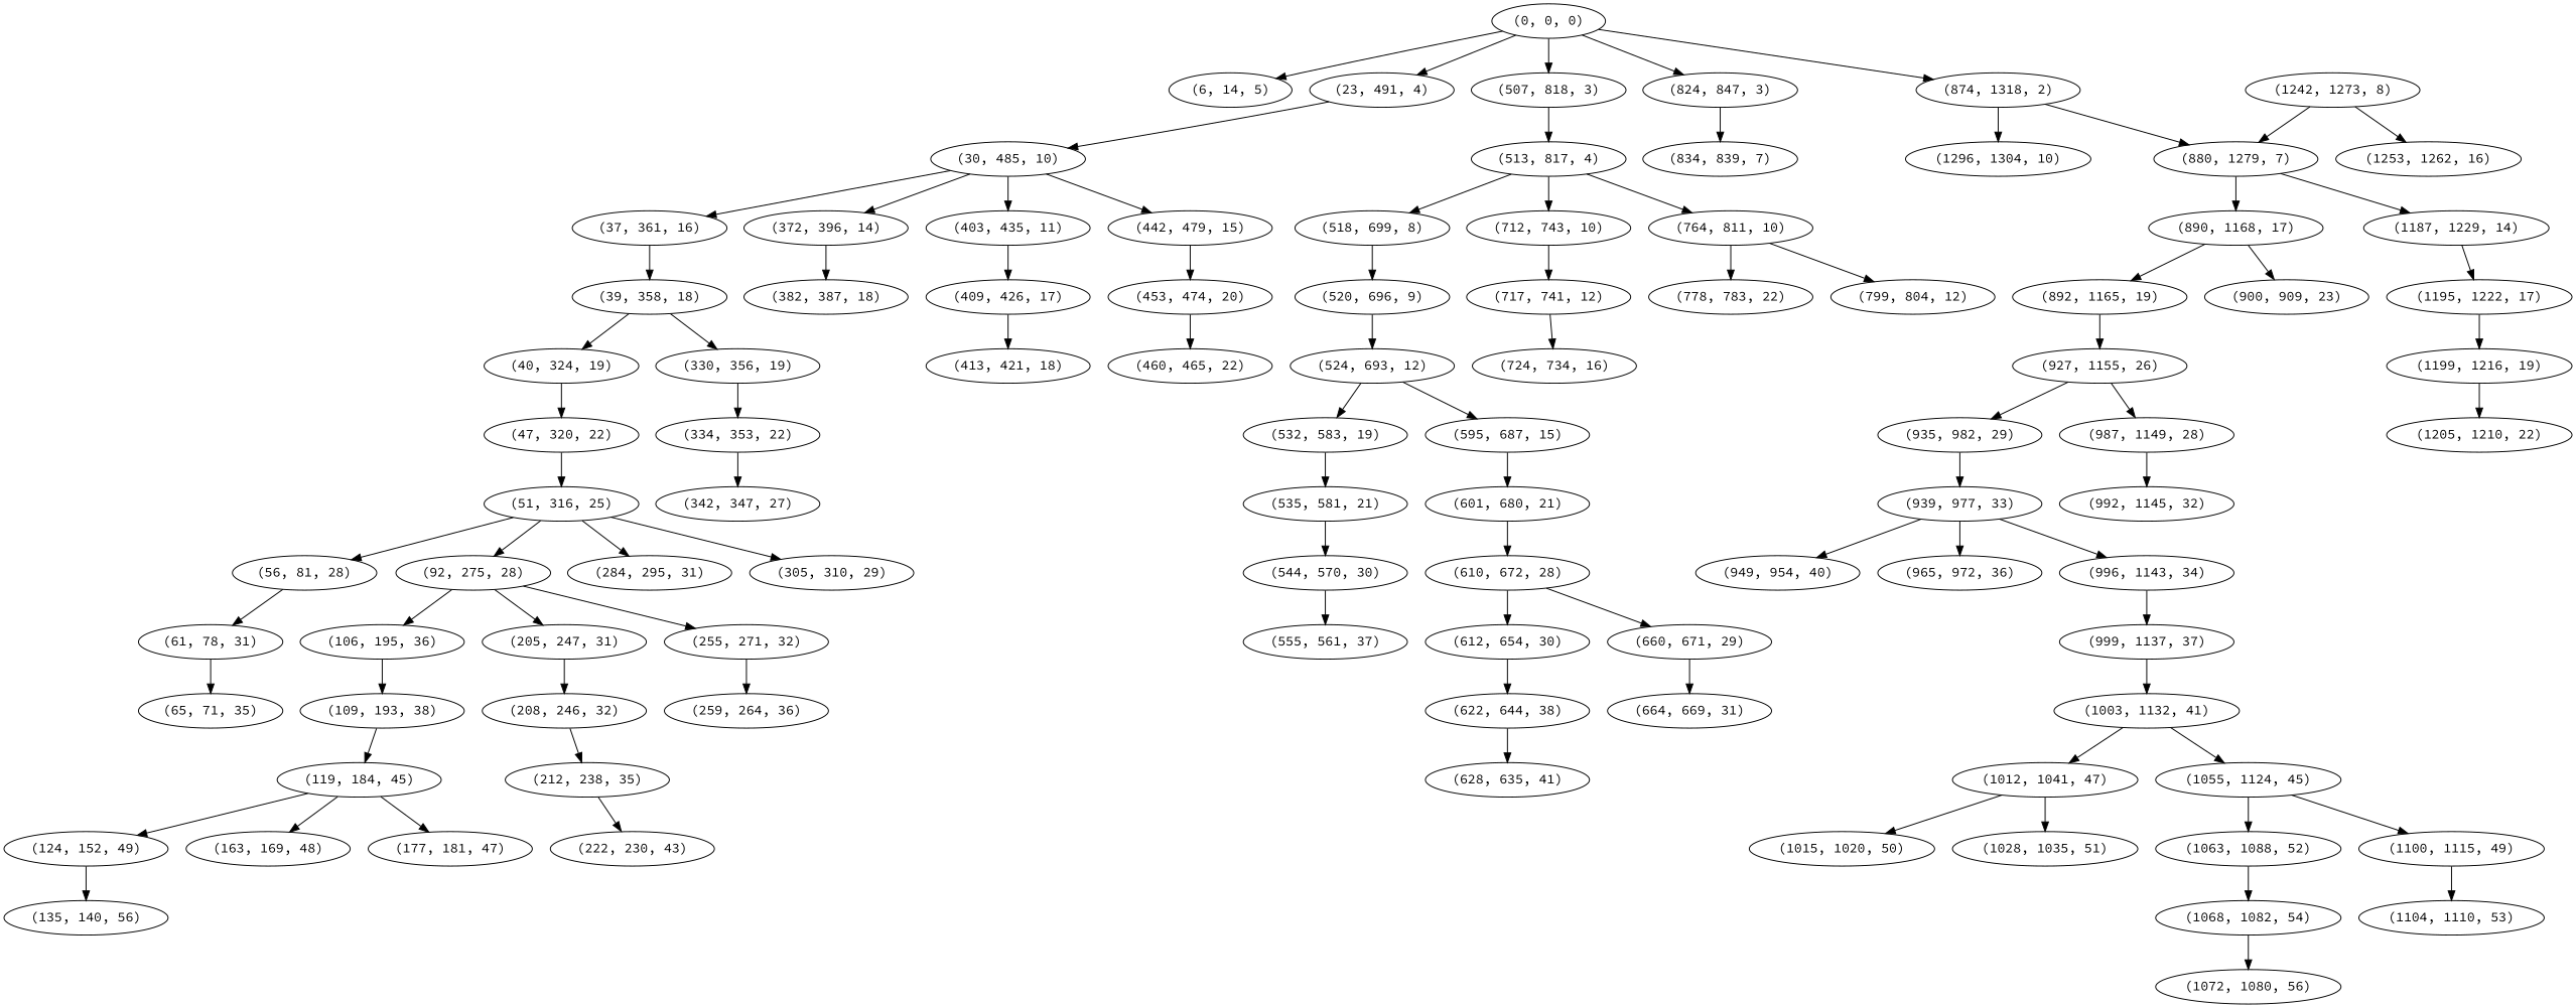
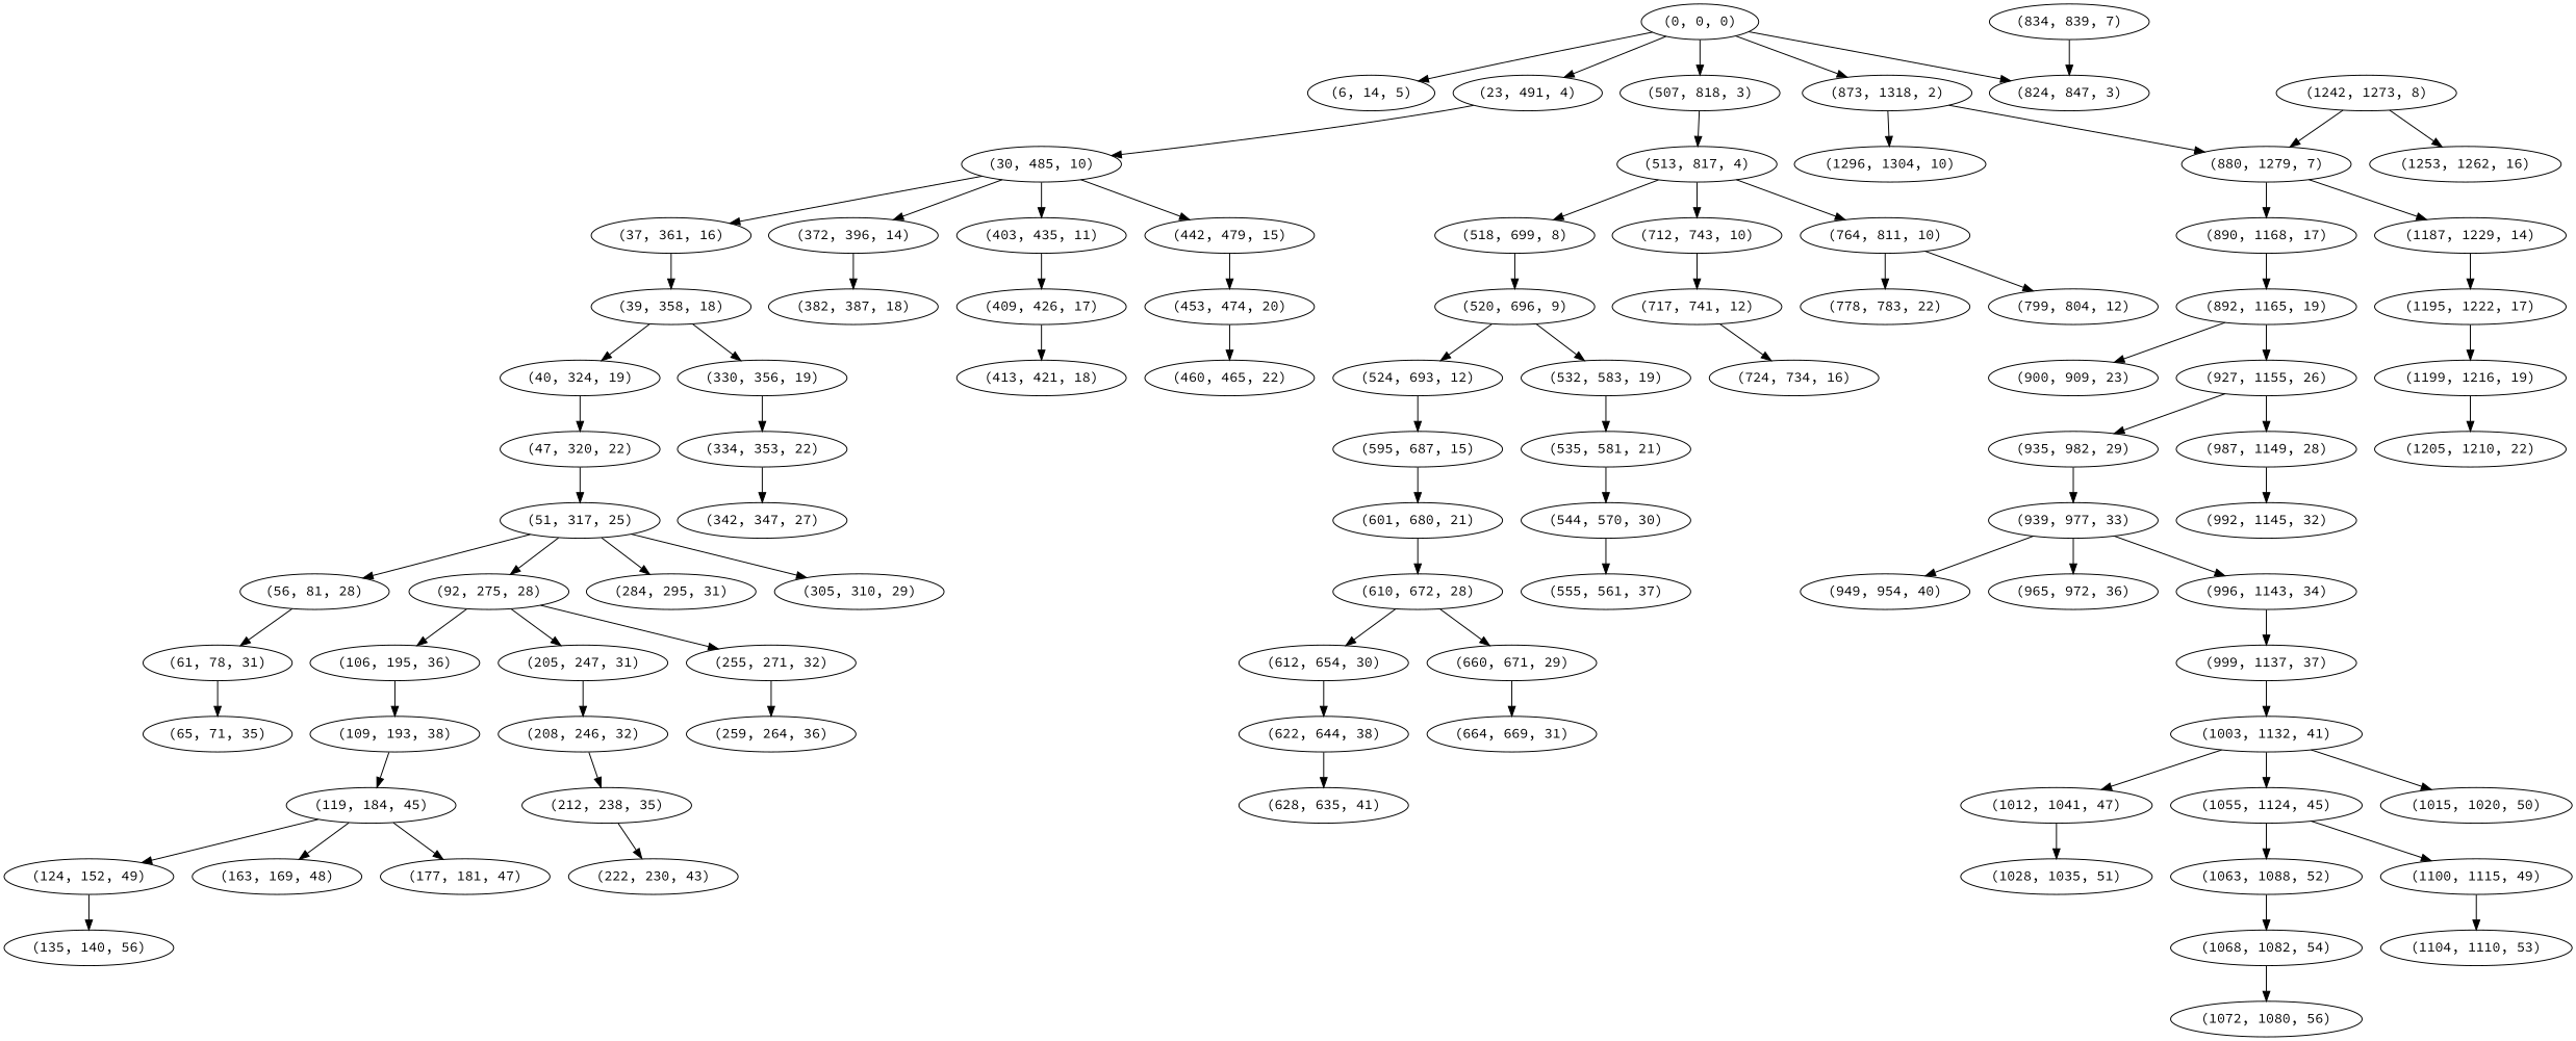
  digraph {
    fontname="Source Code Pro"
    node [fontname="Source Code Pro"]
    edge [fontname="Source Code Pro"]
    "(0, 0, 0)"
    "(6, 14, 5)"
    "(23, 491, 4)"
    "(507, 818, 3)"
    "(824, 847, 3)"
-   "(873, 1318, 2)" [label="(874, 1318, 2)"]
+   "(873, 1318, 2)"
    "(30, 485, 10)"
    "(513, 817, 4)"
    "(834, 839, 7)"
    "(880, 1279, 7)"
    "(1296, 1304, 10)"
    "(37, 361, 16)"
    "(372, 396, 14)"
    "(403, 435, 11)"
    "(442, 479, 15)"
    "(39, 358, 18)"
    "(382, 387, 18)"
    "(409, 426, 17)"
    "(453, 474, 20)"
    "(40, 324, 19)"
    "(330, 356, 19)"
    "(47, 320, 22)"
    "(334, 353, 22)"
-   "(51, 317, 25)" [label="(51, 316, 25)"]
+   "(51, 317, 25)"
    "(56, 81, 28)"
    "(92, 275, 28)"
    "(284, 295, 31)"
    "(305, 310, 29)"
    "(61, 78, 31)"
    "(106, 195, 36)"
    "(205, 247, 31)"
    "(255, 271, 32)"
    "(65, 71, 35)"
    "(109, 193, 38)"
    "(208, 246, 32)"
    "(259, 264, 36)"
    "(119, 184, 45)"
    "(124, 152, 49)"
    "(163, 169, 48)"
    "(177, 181, 47)"
    "(135, 140, 56)"
    "(212, 238, 35)"
    "(222, 230, 43)"
    "(342, 347, 27)"
    "(413, 421, 18)"
    "(460, 465, 22)"
    "(518, 699, 8)"
    "(712, 743, 10)"
    "(764, 811, 10)"
    "(520, 696, 9)"
    "(717, 741, 12)"
    "(778, 783, 22)"
    "(799, 804, 12)"
    "(524, 693, 12)"
    "(532, 583, 19)"
    "(595, 687, 15)"
    "(535, 581, 21)"
    "(601, 680, 21)"
    "(544, 570, 30)"
    "(555, 561, 37)"
    "(610, 672, 28)"
    "(612, 654, 30)"
    "(660, 671, 29)"
    "(622, 644, 38)"
    "(664, 669, 31)"
    "(628, 635, 41)"
    "(724, 734, 16)"
    "(890, 1168, 17)"
    "(1187, 1229, 14)"
    "(892, 1165, 19)"
    "(1195, 1222, 17)"
    "(1242, 1273, 8)"
    "(1253, 1262, 16)"
    "(900, 909, 23)"
    "(927, 1155, 26)"
    "(935, 982, 29)"
    "(987, 1149, 28)"
    "(939, 977, 33)"
    "(992, 1145, 32)"
    "(949, 954, 40)"
    "(965, 972, 36)"
    "(996, 1143, 34)"
    "(999, 1137, 37)"
    "(1003, 1132, 41)"
    "(1012, 1041, 47)"
    "(1055, 1124, 45)"
    "(1015, 1020, 50)"
    "(1028, 1035, 51)"
    "(1063, 1088, 52)"
    "(1100, 1115, 49)"
    "(1068, 1082, 54)"
    "(1104, 1110, 53)"
    "(1072, 1080, 56)"
    "(1199, 1216, 19)"
    "(1205, 1210, 22)"
    "(0, 0, 0)" -> "(6, 14, 5)"
    "(0, 0, 0)" -> "(23, 491, 4)"
    "(0, 0, 0)" -> "(507, 818, 3)"
    "(0, 0, 0)" -> "(824, 847, 3)"
    "(0, 0, 0)" -> "(873, 1318, 2)"
    "(23, 491, 4)" -> "(30, 485, 10)"
    "(507, 818, 3)" -> "(513, 817, 4)"
-   "(824, 847, 3)" -> "(834, 839, 7)"
+   "(834, 839, 7)" -> "(824, 847, 3)"
    "(873, 1318, 2)" -> "(880, 1279, 7)"
    "(873, 1318, 2)" -> "(1296, 1304, 10)"
    "(30, 485, 10)" -> "(37, 361, 16)"
    "(30, 485, 10)" -> "(372, 396, 14)"
    "(30, 485, 10)" -> "(403, 435, 11)"
    "(30, 485, 10)" -> "(442, 479, 15)"
    "(513, 817, 4)" -> "(518, 699, 8)"
    "(513, 817, 4)" -> "(712, 743, 10)"
    "(513, 817, 4)" -> "(764, 811, 10)"
    "(880, 1279, 7)" -> "(890, 1168, 17)"
    "(880, 1279, 7)" -> "(1187, 1229, 14)"
    "(37, 361, 16)" -> "(39, 358, 18)"
    "(372, 396, 14)" -> "(382, 387, 18)"
    "(403, 435, 11)" -> "(409, 426, 17)"
    "(442, 479, 15)" -> "(453, 474, 20)"
    "(39, 358, 18)" -> "(40, 324, 19)"
    "(39, 358, 18)" -> "(330, 356, 19)"
    "(409, 426, 17)" -> "(413, 421, 18)"
    "(453, 474, 20)" -> "(460, 465, 22)"
    "(40, 324, 19)" -> "(47, 320, 22)"
    "(330, 356, 19)" -> "(334, 353, 22)"
    "(47, 320, 22)" -> "(51, 317, 25)"
    "(334, 353, 22)" -> "(342, 347, 27)"
    "(51, 317, 25)" -> "(56, 81, 28)"
    "(51, 317, 25)" -> "(92, 275, 28)"
    "(51, 317, 25)" -> "(284, 295, 31)"
    "(51, 317, 25)" -> "(305, 310, 29)"
    "(56, 81, 28)" -> "(61, 78, 31)"
    "(92, 275, 28)" -> "(106, 195, 36)"
    "(92, 275, 28)" -> "(205, 247, 31)"
    "(92, 275, 28)" -> "(255, 271, 32)"
    "(61, 78, 31)" -> "(65, 71, 35)"
    "(106, 195, 36)" -> "(109, 193, 38)"
    "(205, 247, 31)" -> "(208, 246, 32)"
    "(255, 271, 32)" -> "(259, 264, 36)"
    "(109, 193, 38)" -> "(119, 184, 45)"
    "(208, 246, 32)" -> "(212, 238, 35)"
    "(119, 184, 45)" -> "(124, 152, 49)"
    "(119, 184, 45)" -> "(163, 169, 48)"
    "(119, 184, 45)" -> "(177, 181, 47)"
    "(124, 152, 49)" -> "(135, 140, 56)"
    "(212, 238, 35)" -> "(222, 230, 43)"
    "(518, 699, 8)" -> "(520, 696, 9)"
    "(712, 743, 10)" -> "(717, 741, 12)"
    "(764, 811, 10)" -> "(778, 783, 22)"
    "(764, 811, 10)" -> "(799, 804, 12)"
    "(520, 696, 9)" -> "(524, 693, 12)"
    "(717, 741, 12)" -> "(724, 734, 16)"
-   "(524, 693, 12)" -> "(532, 583, 19)"
+   "(520, 696, 9)" -> "(532, 583, 19)"
    "(524, 693, 12)" -> "(595, 687, 15)"
    "(532, 583, 19)" -> "(535, 581, 21)"
    "(595, 687, 15)" -> "(601, 680, 21)"
    "(535, 581, 21)" -> "(544, 570, 30)"
    "(601, 680, 21)" -> "(610, 672, 28)"
    "(544, 570, 30)" -> "(555, 561, 37)"
    "(610, 672, 28)" -> "(612, 654, 30)"
    "(610, 672, 28)" -> "(660, 671, 29)"
    "(612, 654, 30)" -> "(622, 644, 38)"
    "(660, 671, 29)" -> "(664, 669, 31)"
    "(622, 644, 38)" -> "(628, 635, 41)"
    "(890, 1168, 17)" -> "(892, 1165, 19)"
    "(1187, 1229, 14)" -> "(1195, 1222, 17)"
-   "(890, 1168, 17)" -> "(900, 909, 23)"
+   "(892, 1165, 19)" -> "(900, 909, 23)"
    "(892, 1165, 19)" -> "(927, 1155, 26)"
    "(1195, 1222, 17)" -> "(1199, 1216, 19)"
    "(1242, 1273, 8)" -> "(880, 1279, 7)"
    "(1242, 1273, 8)" -> "(1253, 1262, 16)"
    "(927, 1155, 26)" -> "(935, 982, 29)"
    "(927, 1155, 26)" -> "(987, 1149, 28)"
    "(935, 982, 29)" -> "(939, 977, 33)"
    "(987, 1149, 28)" -> "(992, 1145, 32)"
    "(939, 977, 33)" -> "(949, 954, 40)"
    "(939, 977, 33)" -> "(965, 972, 36)"
    "(939, 977, 33)" -> "(996, 1143, 34)"
    "(996, 1143, 34)" -> "(999, 1137, 37)"
    "(999, 1137, 37)" -> "(1003, 1132, 41)"
    "(1003, 1132, 41)" -> "(1012, 1041, 47)"
    "(1003, 1132, 41)" -> "(1055, 1124, 45)"
-   "(1012, 1041, 47)" -> "(1015, 1020, 50)"
+   "(1003, 1132, 41)" -> "(1015, 1020, 50)"
    "(1012, 1041, 47)" -> "(1028, 1035, 51)"
    "(1055, 1124, 45)" -> "(1063, 1088, 52)"
    "(1055, 1124, 45)" -> "(1100, 1115, 49)"
    "(1063, 1088, 52)" -> "(1068, 1082, 54)"
    "(1100, 1115, 49)" -> "(1104, 1110, 53)"
    "(1068, 1082, 54)" -> "(1072, 1080, 56)"
    "(1199, 1216, 19)" -> "(1205, 1210, 22)"
  }
